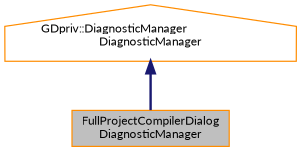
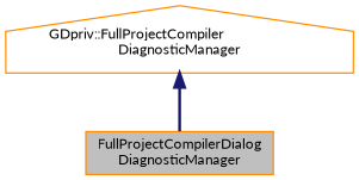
  digraph {
    fontname=Lato
    node [color=darkorange fontname=Lato fontsize=10 style=filled]
    n1 [fillcolor=grey75 fontcolor=black height=0.2 label="FullProjectCompilerDialog\lDiagnosticManager" shape=box width=0.4]
-   n2 [fillcolor=white height=0.2 label="GDpriv::DiagnosticManager\lDiagnosticManager" shape=house width=0.4]
+   n2 [fillcolor=white height=0.2 label="GDpriv::FullProjectCompiler\lDiagnosticManager" shape=house width=0.4]
    n2 -> n1 [color=midnightblue dir=back fontname=Lato fontsize=10 labelfontname=Helvetica labelfontsize=10 style=bold]
  }
